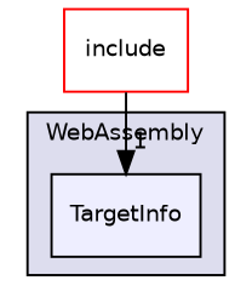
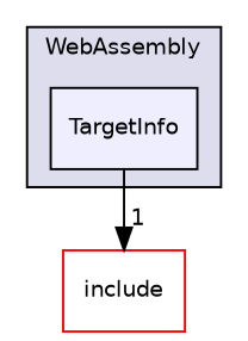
  digraph {
    compound=true
    node [fontname=Helvetica fontsize=10 shape=box]
    n1 [fillcolor="#eeeeff" label=TargetInfo pencolor=black style=filled]
    n2 [color=red label=include]
    subgraph cluster_1 {
      bgcolor="#ddddee"
      fontname=Helvetica
      fontsize=10
      label=WebAssembly
      pencolor=black
      n1
    }
-   n2 -> n1 [headlabel=1 labeldistance=1.5 labelfontname=Helvetica labelfontsize=10]
+   n1 -> n2 [headlabel=1 labeldistance=1.5 labelfontname=Helvetica labelfontsize=10]
  }
